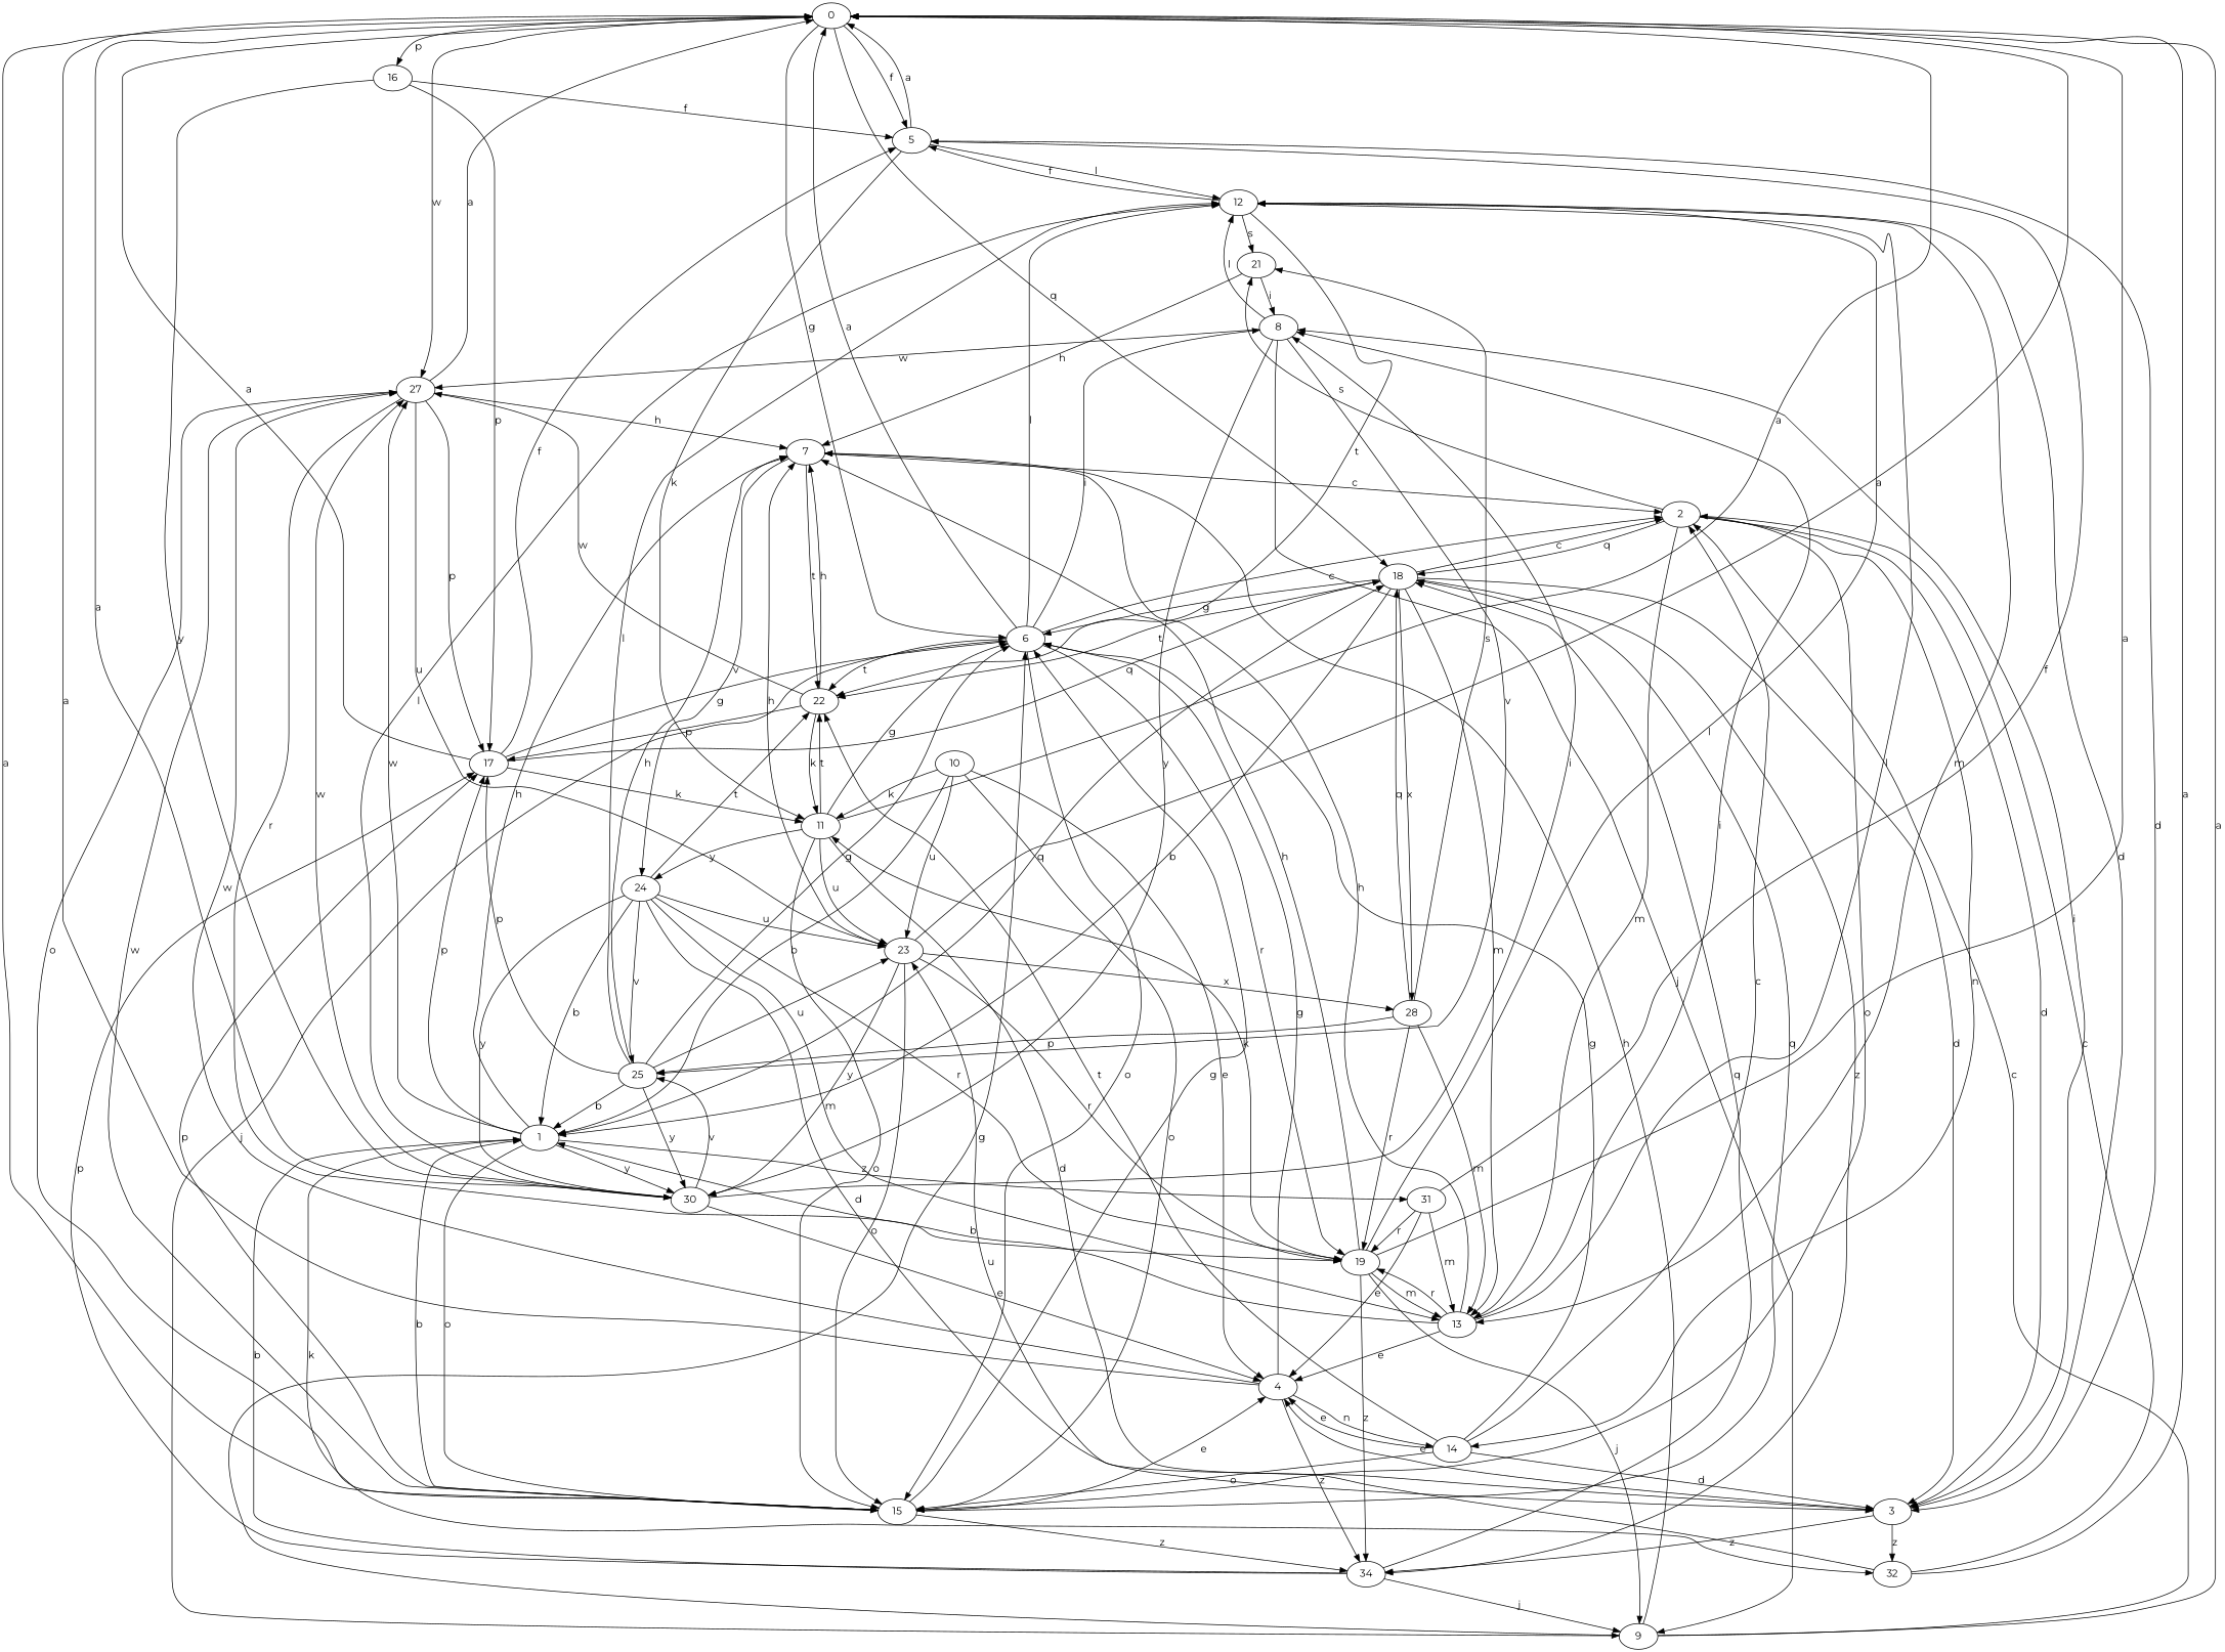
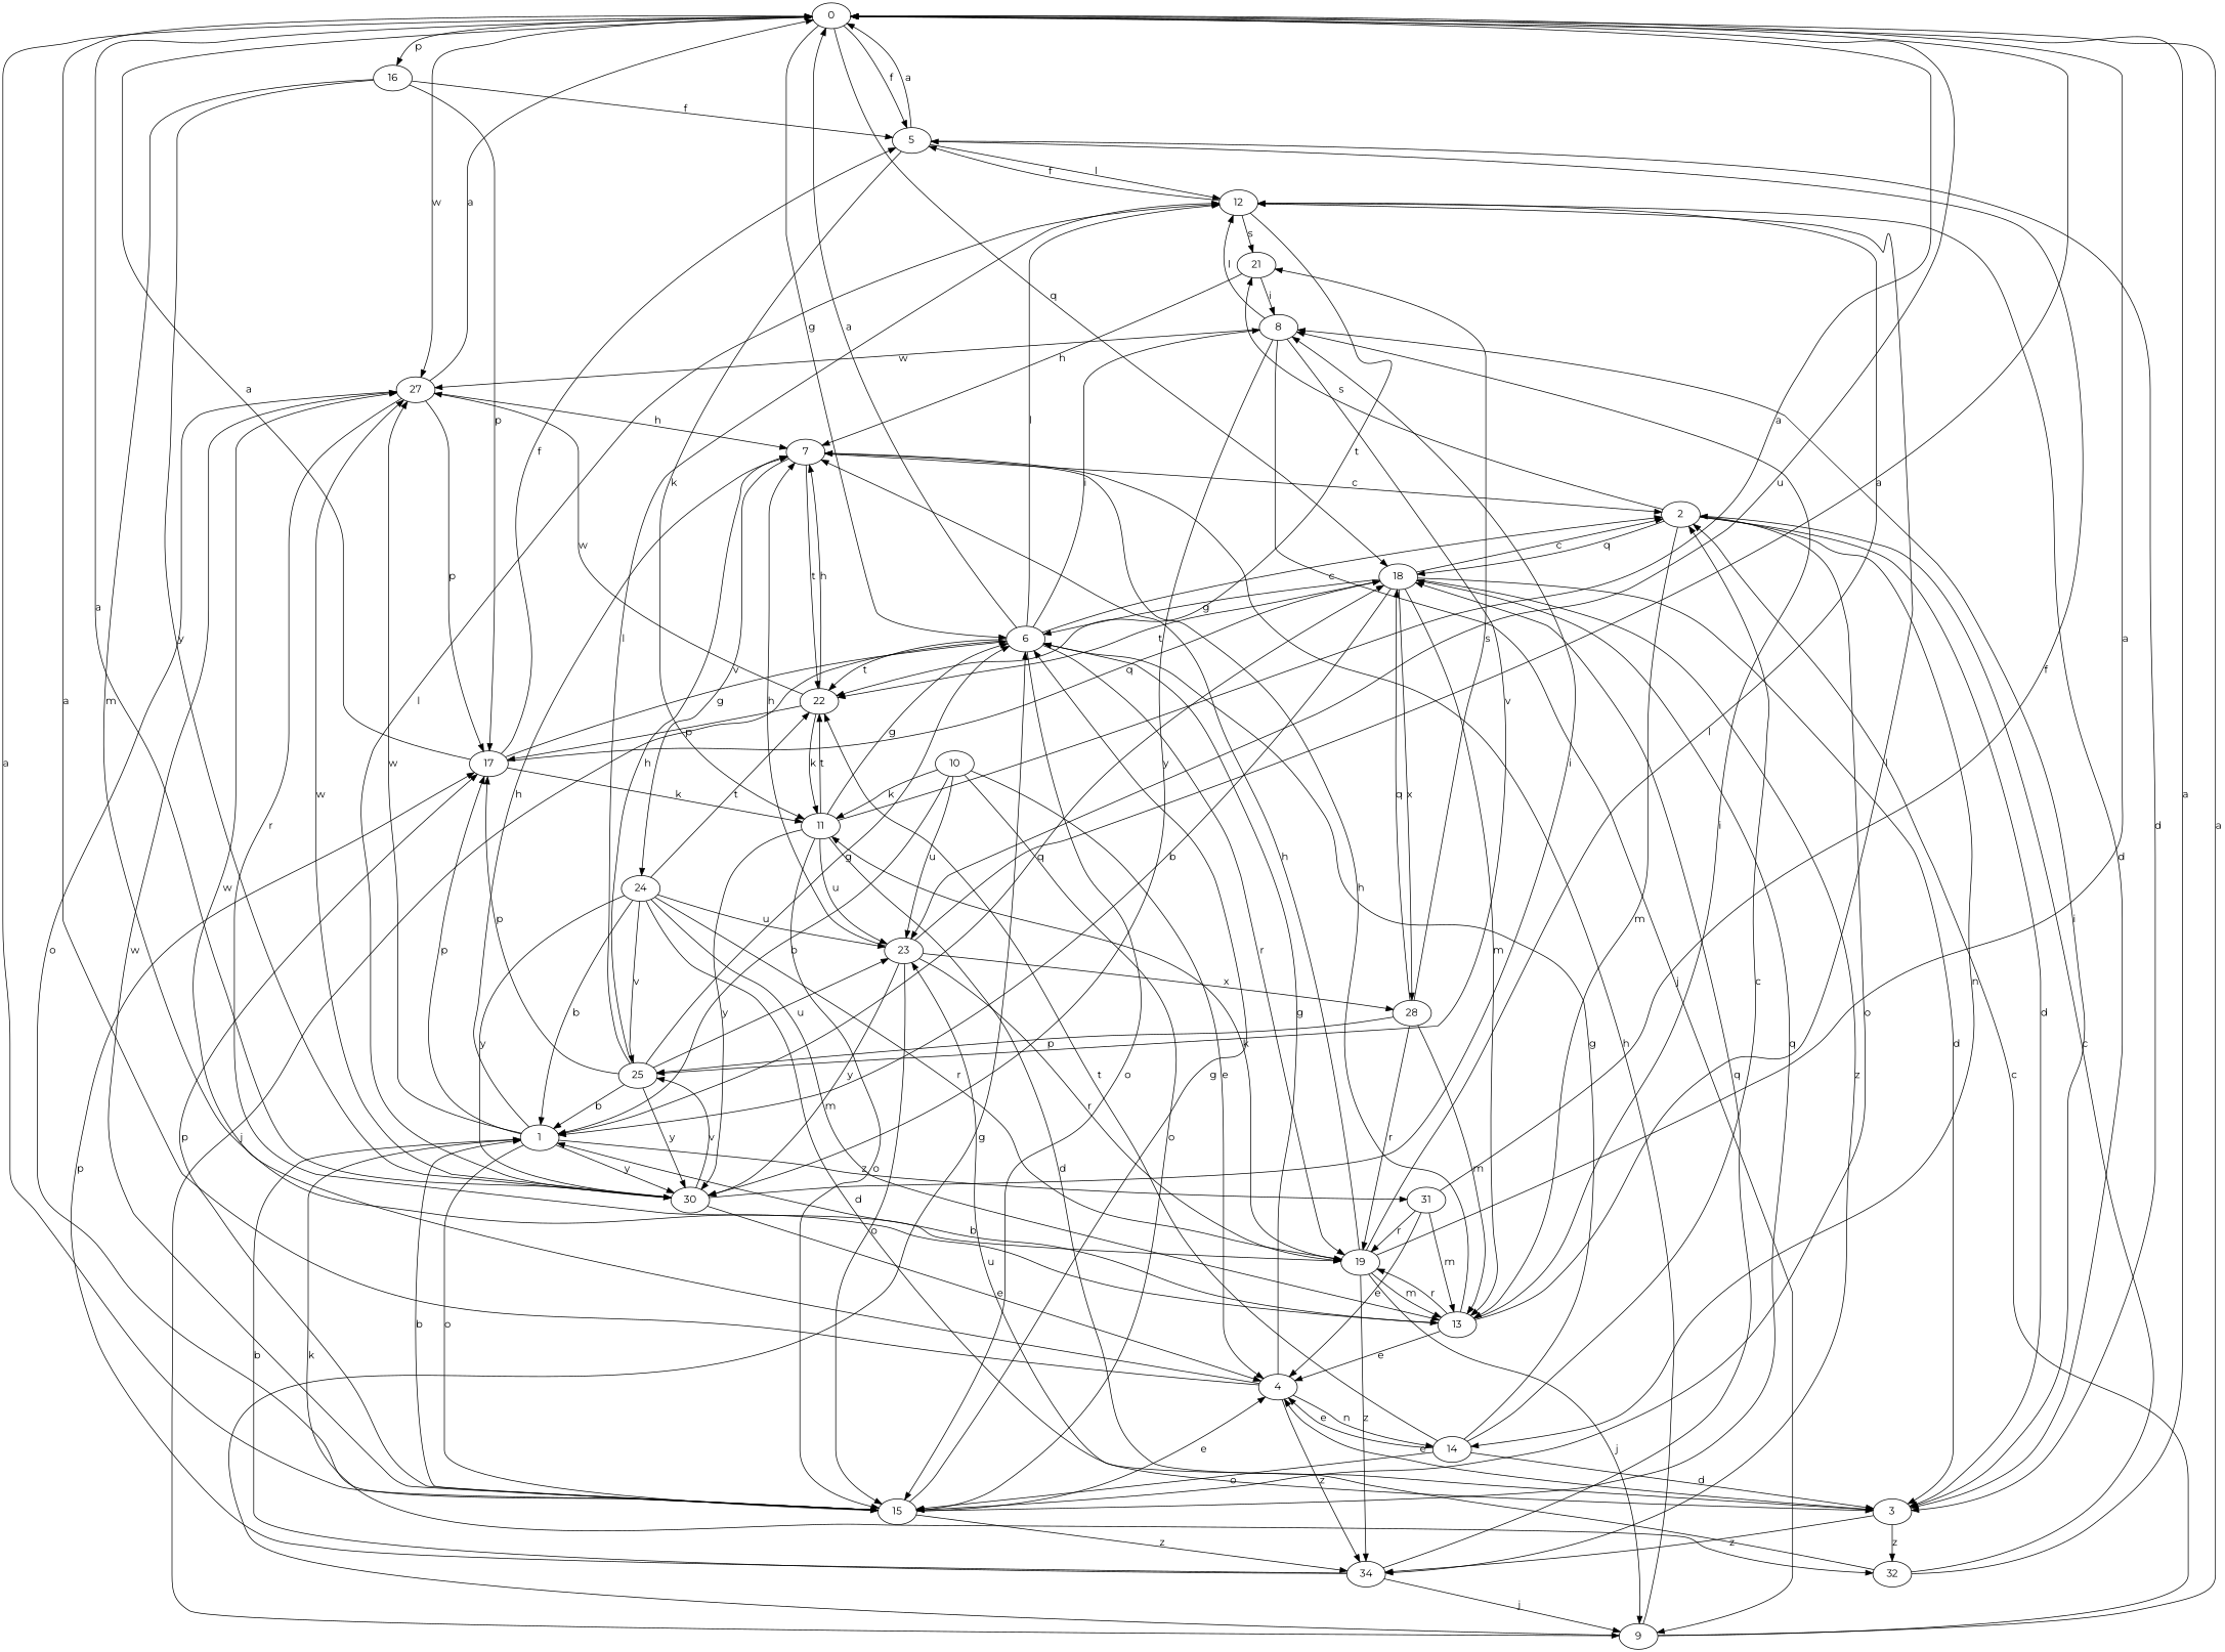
  strict digraph {
    fontname=Montserrat
    node [fontname=Montserrat]
    edge [fontname=Montserrat]
    0
    5
    6
    16
    18
    23
    27
    3
    11
    12
    15
    2
    8
    9
    19
    22
    17
    30
    1
    13
    34
    28
    7
    31
    32
    24
    10
    4
    25
    14
    21
    0 -> 5 [label=f]
    0 -> 6 [label=g]
    0 -> 16 [label=p]
    0 -> 18 [label=q]
-   27 -> 23 [label=u]
+   0 -> 23 [label=u]
    0 -> 27 [label=w]
    5 -> 0 [label=a]
    5 -> 3 [label=d]
    5 -> 11 [label=k]
    5 -> 12 [label=l]
    6 -> 0 [label=a]
    6 -> 12 [label=l]
    6 -> 15 [label=o]
    6 -> 2 [label=c]
    6 -> 8 [label=i]
    6 -> 9 [label=j]
    6 -> 19 [label=r]
    6 -> 22 [label=t]
    16 -> 5 [label=f]
    16 -> 17 [label=p]
    16 -> 30 [label=y]
    18 -> 6 [label=g]
    18 -> 3 [label=d]
    18 -> 2 [label=c]
    18 -> 22 [label=t]
    18 -> 1 [label=b]
    18 -> 13 [label=m]
    18 -> 34 [label=z]
    18 -> 28 [label=x]
    23 -> 0 [label=a]
    23 -> 15 [label=o]
    23 -> 19 [label=r]
    23 -> 30 [label=y]
    23 -> 28 [label=x]
    23 -> 7 [label=h]
    27 -> 0 [label=a]
    27 -> 15 [label=o]
    27 -> 19 [label=r]
    27 -> 17 [label=p]
    27 -> 7 [label=h]
    3 -> 8 [label=i]
    3 -> 34 [label=z]
    3 -> 32 [label=z]
    3 -> 4 [label=e]
    11 -> 0 [label=a]
    11 -> 6 [label=g]
    11 -> 23 [label=u]
    11 -> 3 [label=d]
    11 -> 15 [label=o]
    11 -> 22 [label=t]
-   11 -> 24 [label=y]
+   11 -> 30 [label=y]
    12 -> 5 [label=f]
    12 -> 3 [label=d]
    12 -> 22 [label=t]
-   12 -> 13 [label=m]
+   16 -> 13 [label=m]
    12 -> 21 [label=s]
    15 -> 0 [label=a]
    15 -> 6 [label=g]
    15 -> 18 [label=q]
    15 -> 27 [label=w]
    15 -> 17 [label=p]
    15 -> 1 [label=b]
    15 -> 34 [label=z]
    15 -> 4 [label=e]
    2 -> 18 [label=q]
    2 -> 3 [label=d]
    2 -> 15 [label=o]
    2 -> 13 [label=m]
    2 -> 14 [label=n]
    2 -> 21 [label=s]
    8 -> 27 [label=w]
    8 -> 12 [label=l]
    8 -> 9 [label=j]
    8 -> 30 [label=y]
    8 -> 25 [label=v]
    9 -> 0 [label=a]
    9 -> 6 [label=g]
    9 -> 2 [label=c]
    9 -> 7 [label=h]
    19 -> 0 [label=a]
    19 -> 11 [label=k]
    19 -> 12 [label=l]
    19 -> 9 [label=j]
    19 -> 13 [label=m]
    19 -> 34 [label=z]
    19 -> 7 [label=h]
    22 -> 27 [label=w]
    22 -> 11 [label=k]
    22 -> 17 [label=p]
    22 -> 7 [label=h]
    17 -> 0 [label=a]
    17 -> 5 [label=f]
    17 -> 6 [label=g]
    17 -> 18 [label=q]
    17 -> 11 [label=k]
    30 -> 0 [label=a]
    30 -> 27 [label=w]
    30 -> 12 [label=l]
    30 -> 8 [label=i]
    30 -> 4 [label=e]
    30 -> 25 [label=v]
    1 -> 18 [label=q]
    1 -> 27 [label=w]
    1 -> 15 [label=o]
    1 -> 17 [label=p]
    1 -> 30 [label=y]
    1 -> 7 [label=h]
    1 -> 31 [label=z]
    1 -> 32 [label=k]
    13 -> 12 [label=l]
    13 -> 8 [label=i]
    13 -> 19 [label=r]
    13 -> 1 [label=b]
    13 -> 7 [label=h]
    13 -> 4 [label=e]
    34 -> 18 [label=q]
    34 -> 9 [label=j]
    34 -> 17 [label=p]
    34 -> 1 [label=b]
    28 -> 18 [label=q]
    28 -> 19 [label=r]
    28 -> 13 [label=m]
    28 -> 25 [label=p]
    28 -> 21 [label=s]
    7 -> 2 [label=c]
    7 -> 22 [label=t]
    7 -> 24 [label=v]
    31 -> 5 [label=f]
    31 -> 19 [label=r]
    31 -> 13 [label=m]
    31 -> 4 [label=e]
    32 -> 0 [label=a]
    32 -> 23 [label=u]
    32 -> 2 [label=c]
    24 -> 23 [label=u]
    24 -> 3 [label=d]
    24 -> 19 [label=r]
    24 -> 22 [label=t]
    24 -> 30 [label=y]
    24 -> 1 [label=b]
    24 -> 13 [label=m]
    24 -> 25 [label=v]
    10 -> 23 [label=u]
    10 -> 11 [label=k]
    10 -> 15 [label=o]
    10 -> 1 [label=b]
    10 -> 4 [label=e]
    4 -> 0 [label=a]
    4 -> 6 [label=g]
    4 -> 27 [label=w]
    4 -> 34 [label=z]
    4 -> 14 [label=n]
    25 -> 6 [label=g]
    25 -> 23 [label=u]
    25 -> 12 [label=l]
    25 -> 17 [label=p]
    25 -> 30 [label=y]
    25 -> 1 [label=b]
    25 -> 7 [label=h]
    14 -> 6 [label=g]
    14 -> 3 [label=d]
    14 -> 15 [label=o]
    14 -> 2 [label=c]
    14 -> 22 [label=t]
    14 -> 4 [label=e]
    21 -> 8 [label=i]
    21 -> 7 [label=h]
  }
